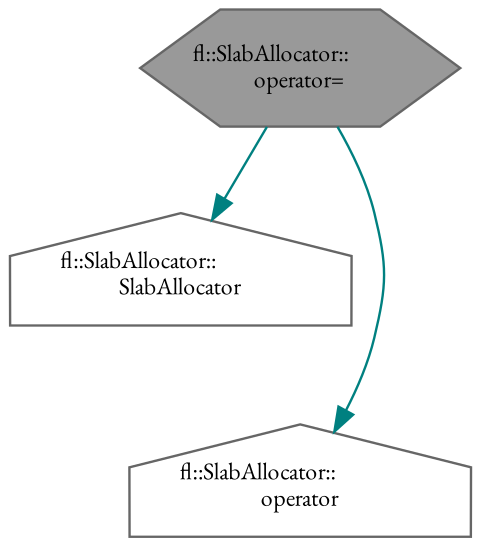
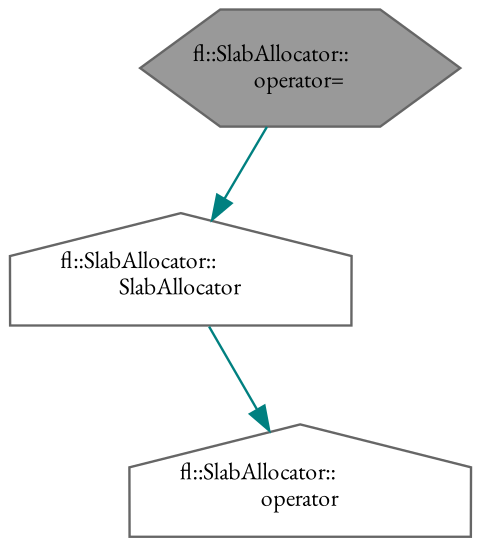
  digraph {
    fontname="EB Garamond"
    rankdir=TB
    node [color=grey40 fillcolor=white fontname="EB Garamond" fontsize=10 shape=house style=filled]
    edge [color=teal fontname="EB Garamond" fontsize=10 labelfontname=Helvetica labelfontsize=10 style=solid]
    n1 [color=gray40 fillcolor=grey60 fontcolor=black height=0.2 label="fl::SlabAllocator::\loperator=" shape=hexagon width=0.4]
    n2 [height=0.2 label="fl::SlabAllocator::\lSlabAllocator" width=0.4]
    n3 [height=0.2 label="fl::SlabAllocator::\loperator" width=0.4]
    n1 -> n2
-   n1 -> n3
+   n2 -> n3
  }
